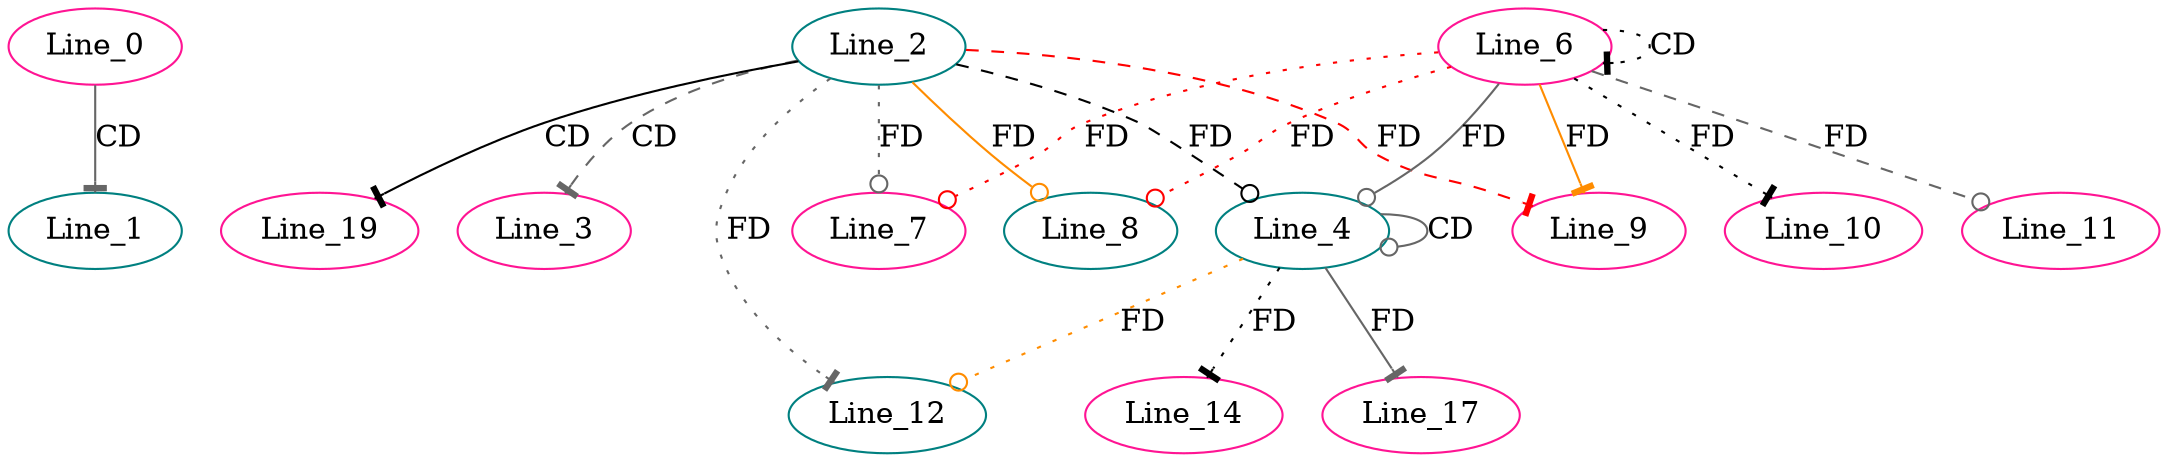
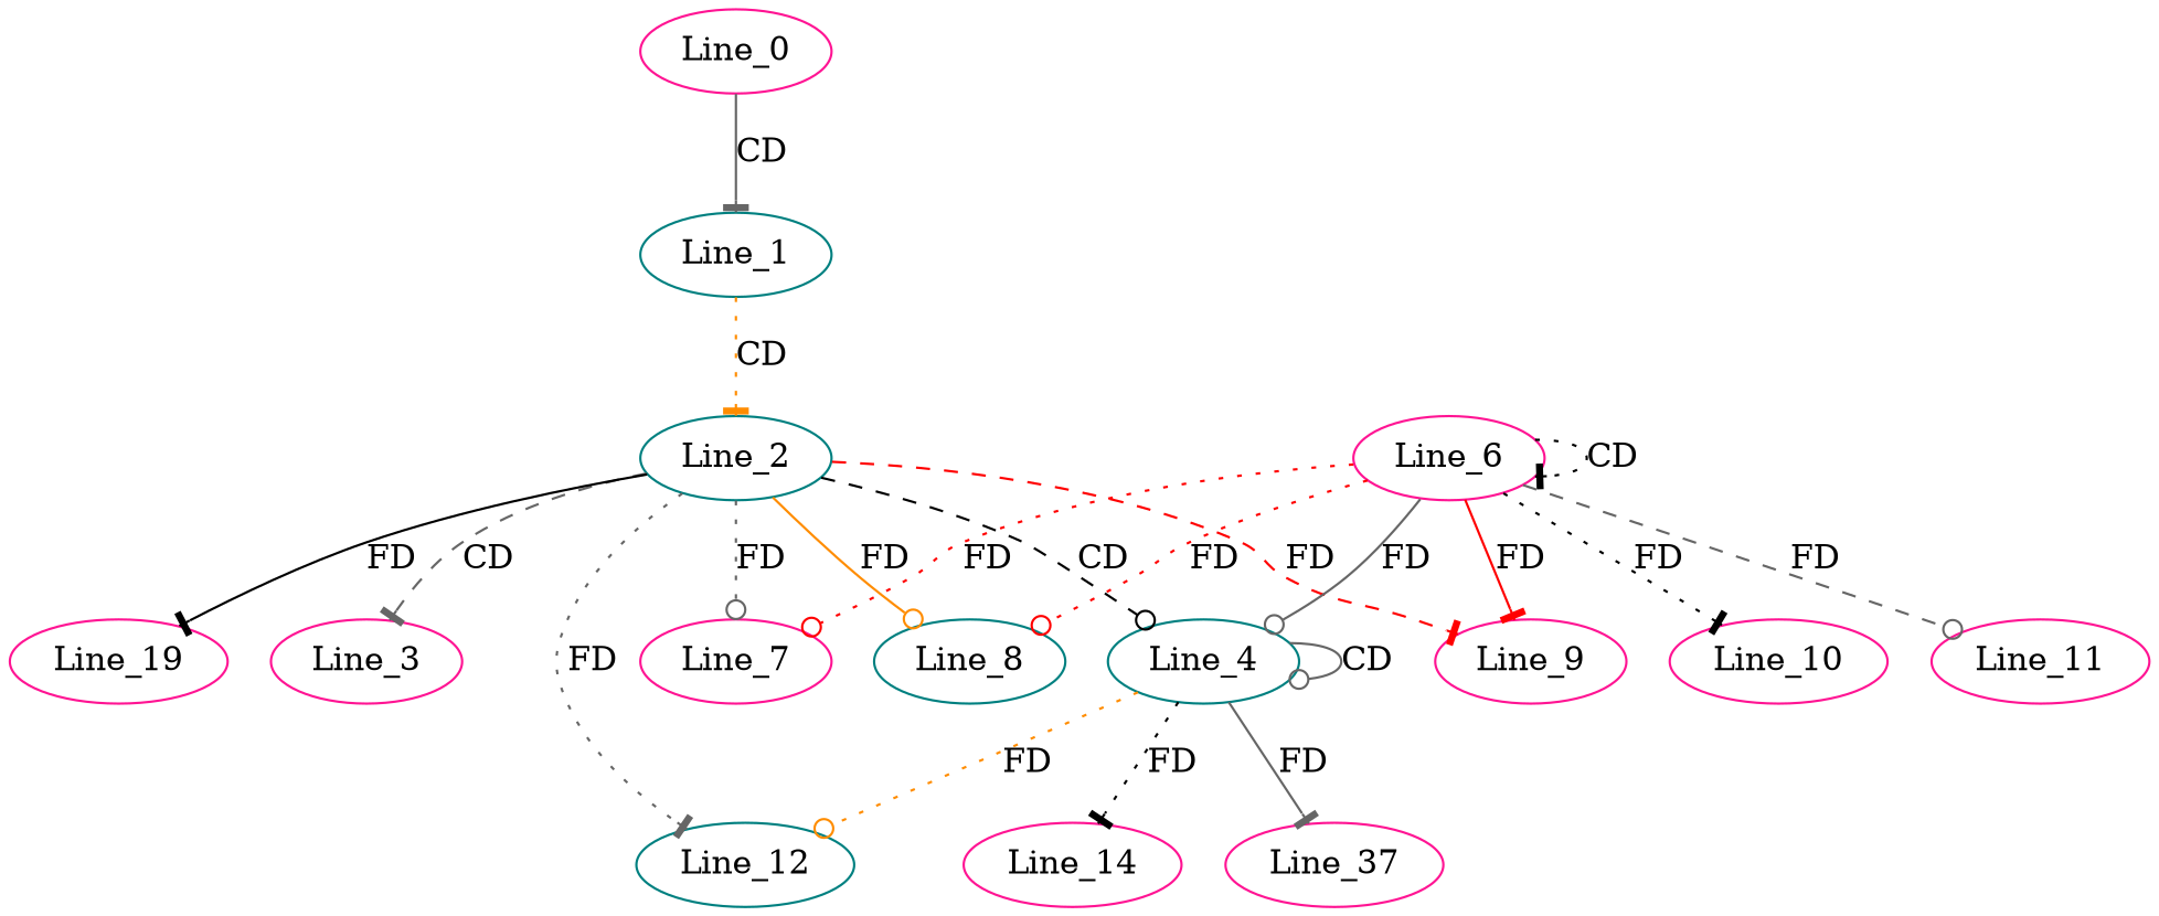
  digraph {
    node [color=deeppink]
    edge [arrowhead=tee color=gray40 style=dotted]
    Line_1 [color=teal]
    Line_0
    Line_2 [color=teal]
    Line_3
    Line_4 [color=teal]
    Line_7
    Line_8 [color=teal]
    Line_9
    Line_12 [color=teal]
    Line_19
    Line_14
-   Line_17
+   Line_17 [label=Line_37]
    Line_6
    Line_10
    Line_11
+   Line_1 -> Line_2 [color=darkorange label=CD]
    Line_0 -> Line_1 [label=CD style=solid]
    Line_2 -> Line_3 [label=CD style=dashed]
-   Line_2 -> Line_4 [arrowhead=odot color=black label=FD style=dashed]
+   Line_2 -> Line_4 [arrowhead=odot color=black label=CD style=dashed]
    Line_2 -> Line_7 [arrowhead=odot label=FD]
    Line_2 -> Line_8 [arrowhead=odot color=darkorange label=FD style=solid]
    Line_2 -> Line_9 [color=red label=FD style=dashed]
    Line_2 -> Line_12 [label=FD]
-   Line_2 -> Line_19 [color=black label=CD style=solid]
+   Line_2 -> Line_19 [color=black label=FD style=solid]
    Line_4 -> Line_4 [arrowhead=odot label=CD style=solid]
    Line_4 -> Line_12 [arrowhead=odot color=darkorange label=FD]
    Line_4 -> Line_14 [color=black label=FD]
    Line_4 -> Line_17 [label=FD style=solid]
    Line_6 -> Line_4 [arrowhead=odot label=FD style=solid]
    Line_6 -> Line_7 [arrowhead=odot color=red label=FD]
    Line_6 -> Line_8 [arrowhead=odot color=red label=FD]
-   Line_6 -> Line_9 [color=darkorange label=FD style=solid]
+   Line_6 -> Line_9 [color=red label=FD style=solid]
    Line_6 -> Line_6 [color=black label=CD]
    Line_6 -> Line_10 [color=black label=FD]
    Line_6 -> Line_11 [arrowhead=odot label=FD style=dashed]
  }
